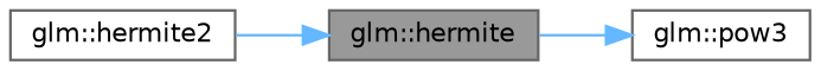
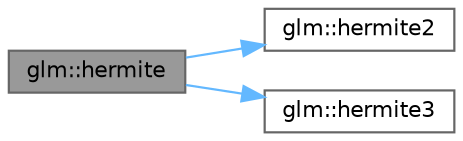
  digraph {
    rankdir=LR
    node [color=grey40 fillcolor=white fontname=Helvetica fontsize=10 shape=box style=filled]
    edge [color=steelblue1 fontname=Helvetica fontsize=10 labelfontname=Helvetica labelfontsize=10 style=solid]
    n1 [color=gray40 fillcolor=grey60 fontcolor=black height=0.2 label="glm::hermite" width=0.4]
    n2 [height=0.2 label="glm::hermite2" width=0.4]
-   n3 [height=0.2 label="glm::pow3" width=0.4]
-   n2 -> n1
+   n3 [height=0.2 label="glm::hermite3" width=0.4]
+   n1 -> n2
    n1 -> n3
  }
